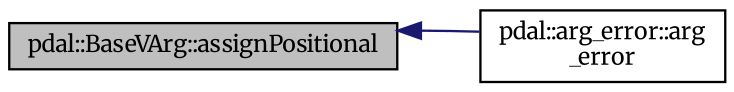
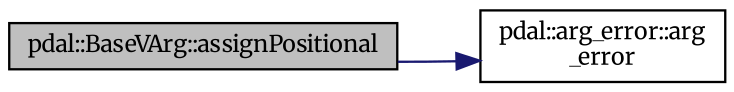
  digraph {
    rankdir=LR
    fontname=Merriweather
    node [color=black fontname=Merriweather fontsize=10 shape=record style=filled]
    n1 [fillcolor=grey75 fontcolor=black height=0.2 label="pdal::BaseVArg::assignPositional" width=0.4]
    n2 [fillcolor=white height=0.2 label="pdal::arg_error::arg\l_error" width=0.4]
-   n2 -> n1 [color=midnightblue fontname=Merriweather fontsize=10 labelfontname=Helvetica labelfontsize=10 style=solid]
+   n1 -> n2 [color=midnightblue fontname=Merriweather fontsize=10 labelfontname=Helvetica labelfontsize=10 style=solid]
  }
